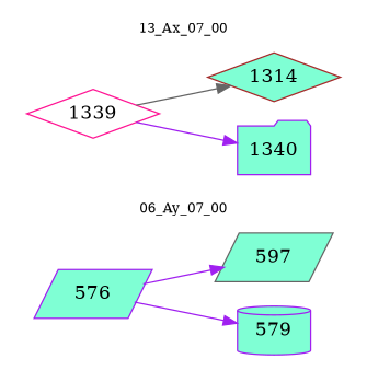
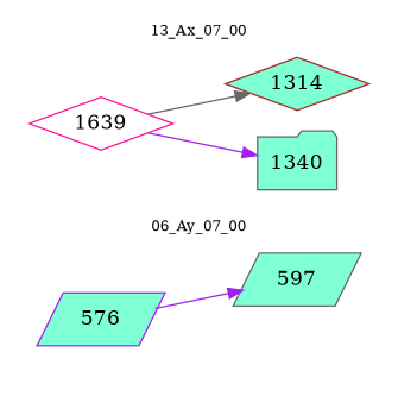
  digraph {
    rankdir=LR
    node [color=purple fillcolor=aquamarine shape=parallelogram style=filled]
    edge [color=purple]
    n1 [label=576]
-   n2 [label=579 shape=cylinder]
    n3 [color=gray40 label=597]
-   n4 [color=deeppink fillcolor=white label=1339 shape=diamond]
-   n5 [label=1340 shape=folder]
+   n4 [color=deeppink fillcolor=white label=1639 shape=diamond]
+   n5 [color=gray40 label=1340 shape=folder]
    n6 [color=brown label=1314 shape=diamond]
    subgraph cluster_1 {
      color=white
      fontsize=10
      label="06_Ay_07_00"
      n1
-     n2
      n3
    }
    subgraph cluster_2 {
      color=white
      fontsize=10
      label="13_Ax_07_00"
      n4
      n5
      n6
    }
-   n1 -> n2
    n1 -> n3
    n4 -> n5
    n4 -> n6 [color=gray40]
  }
